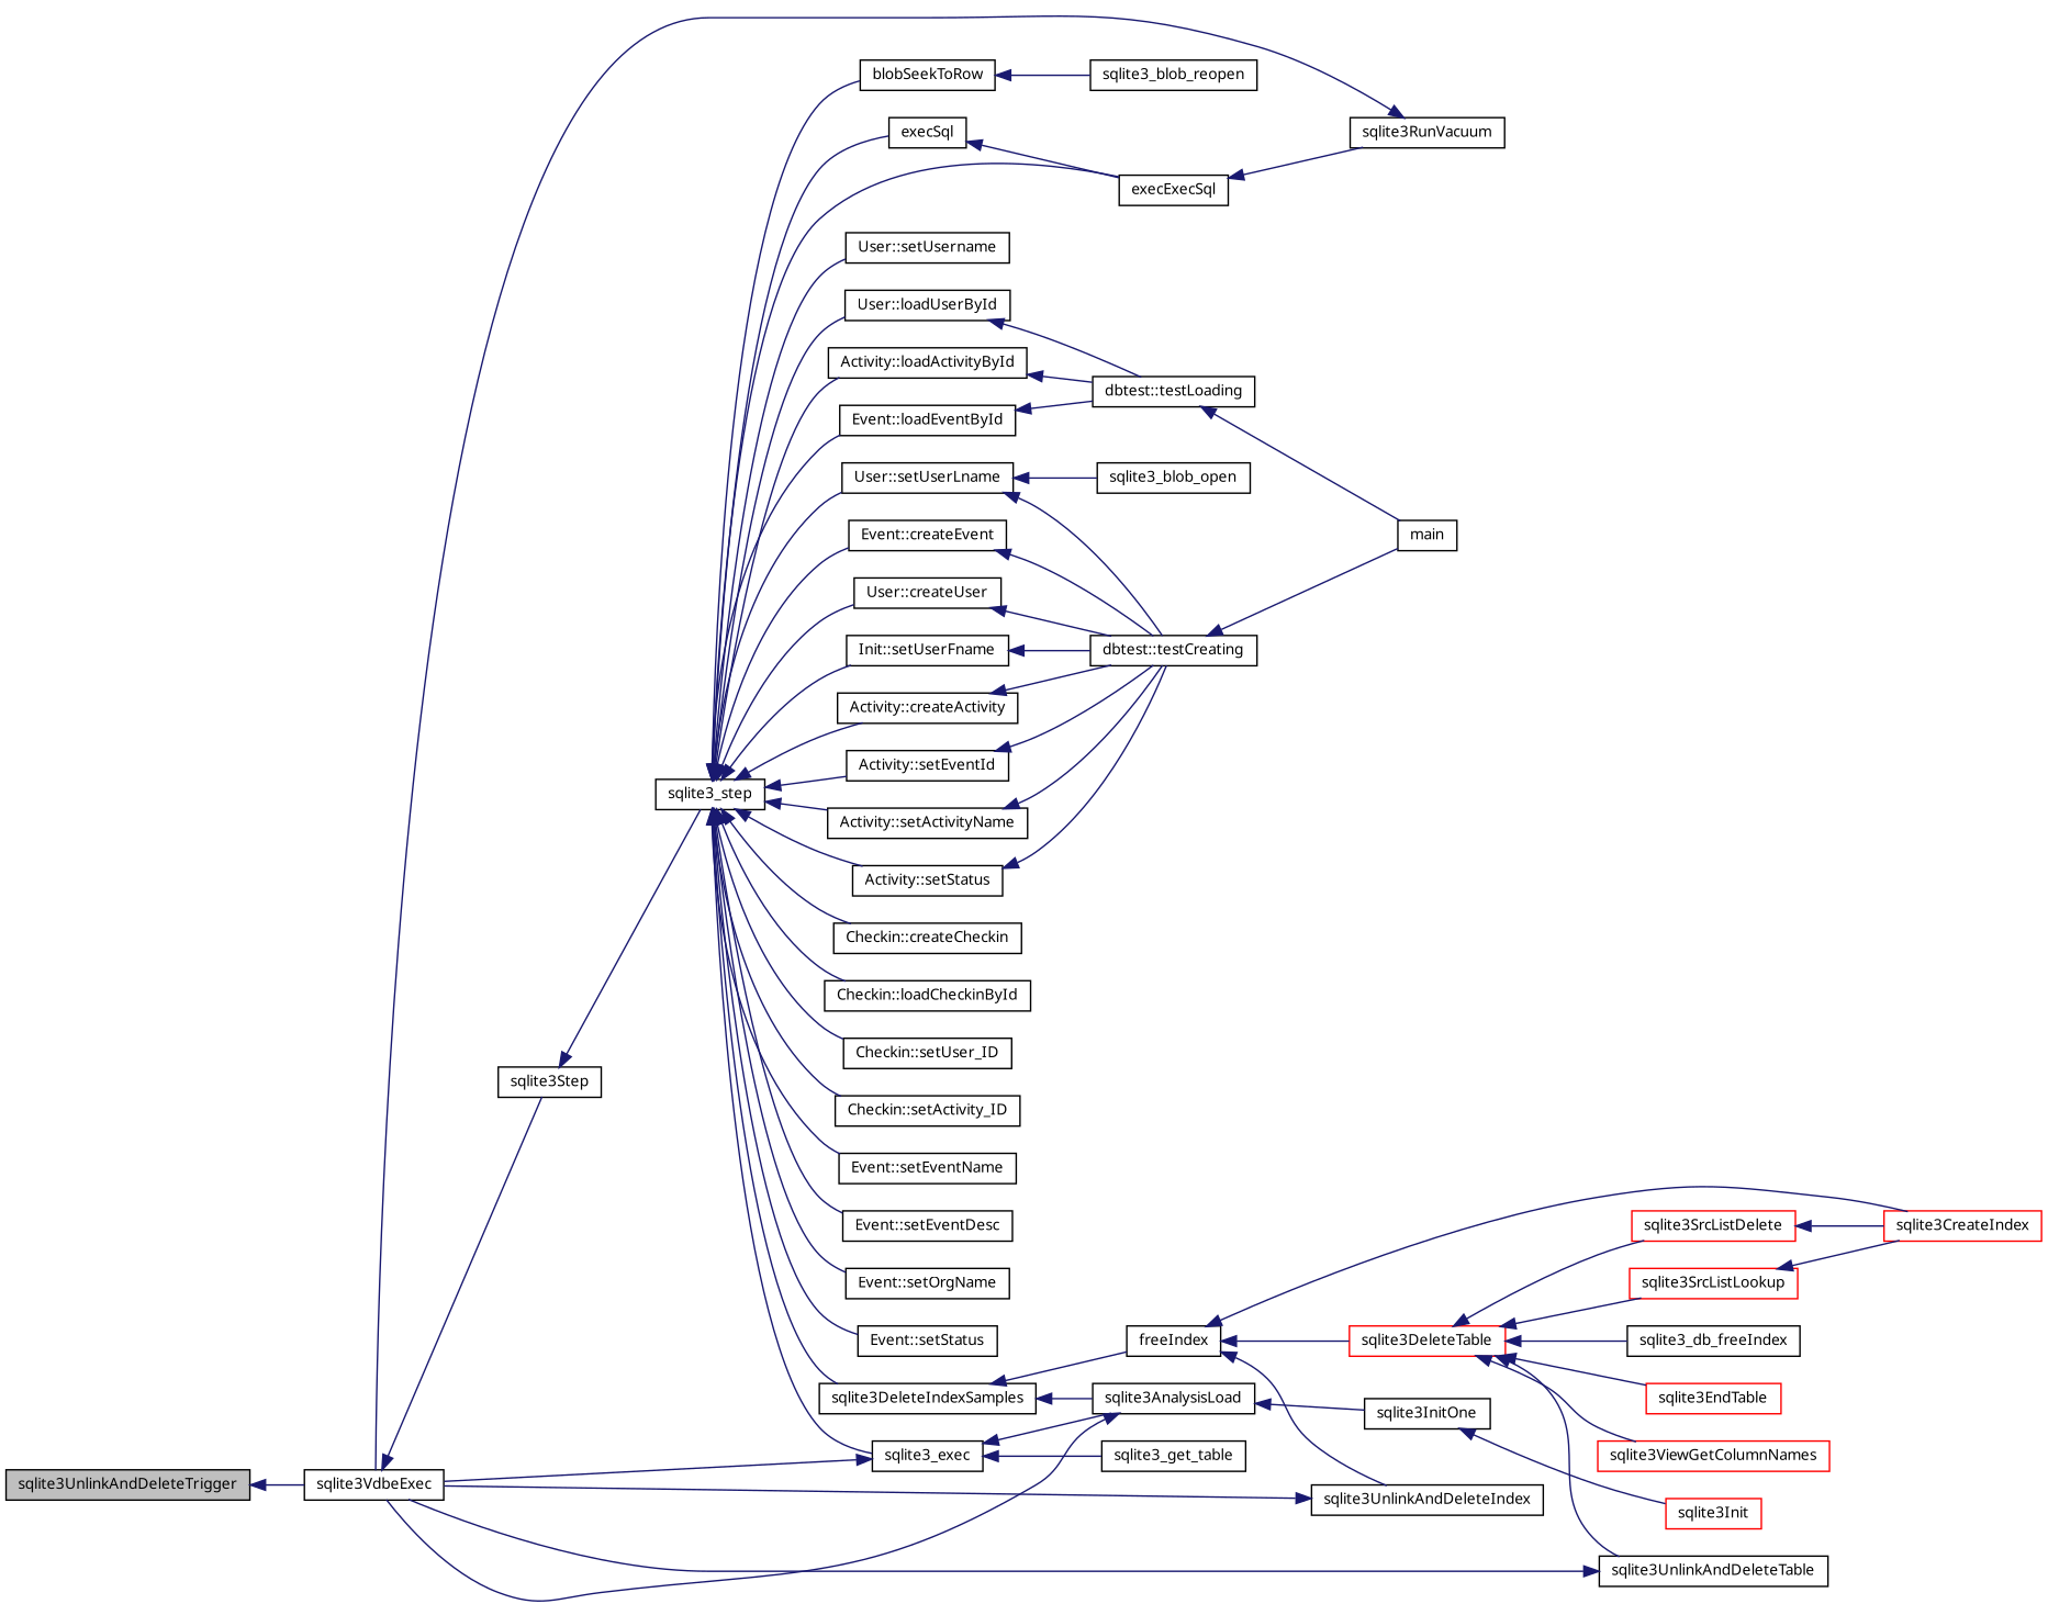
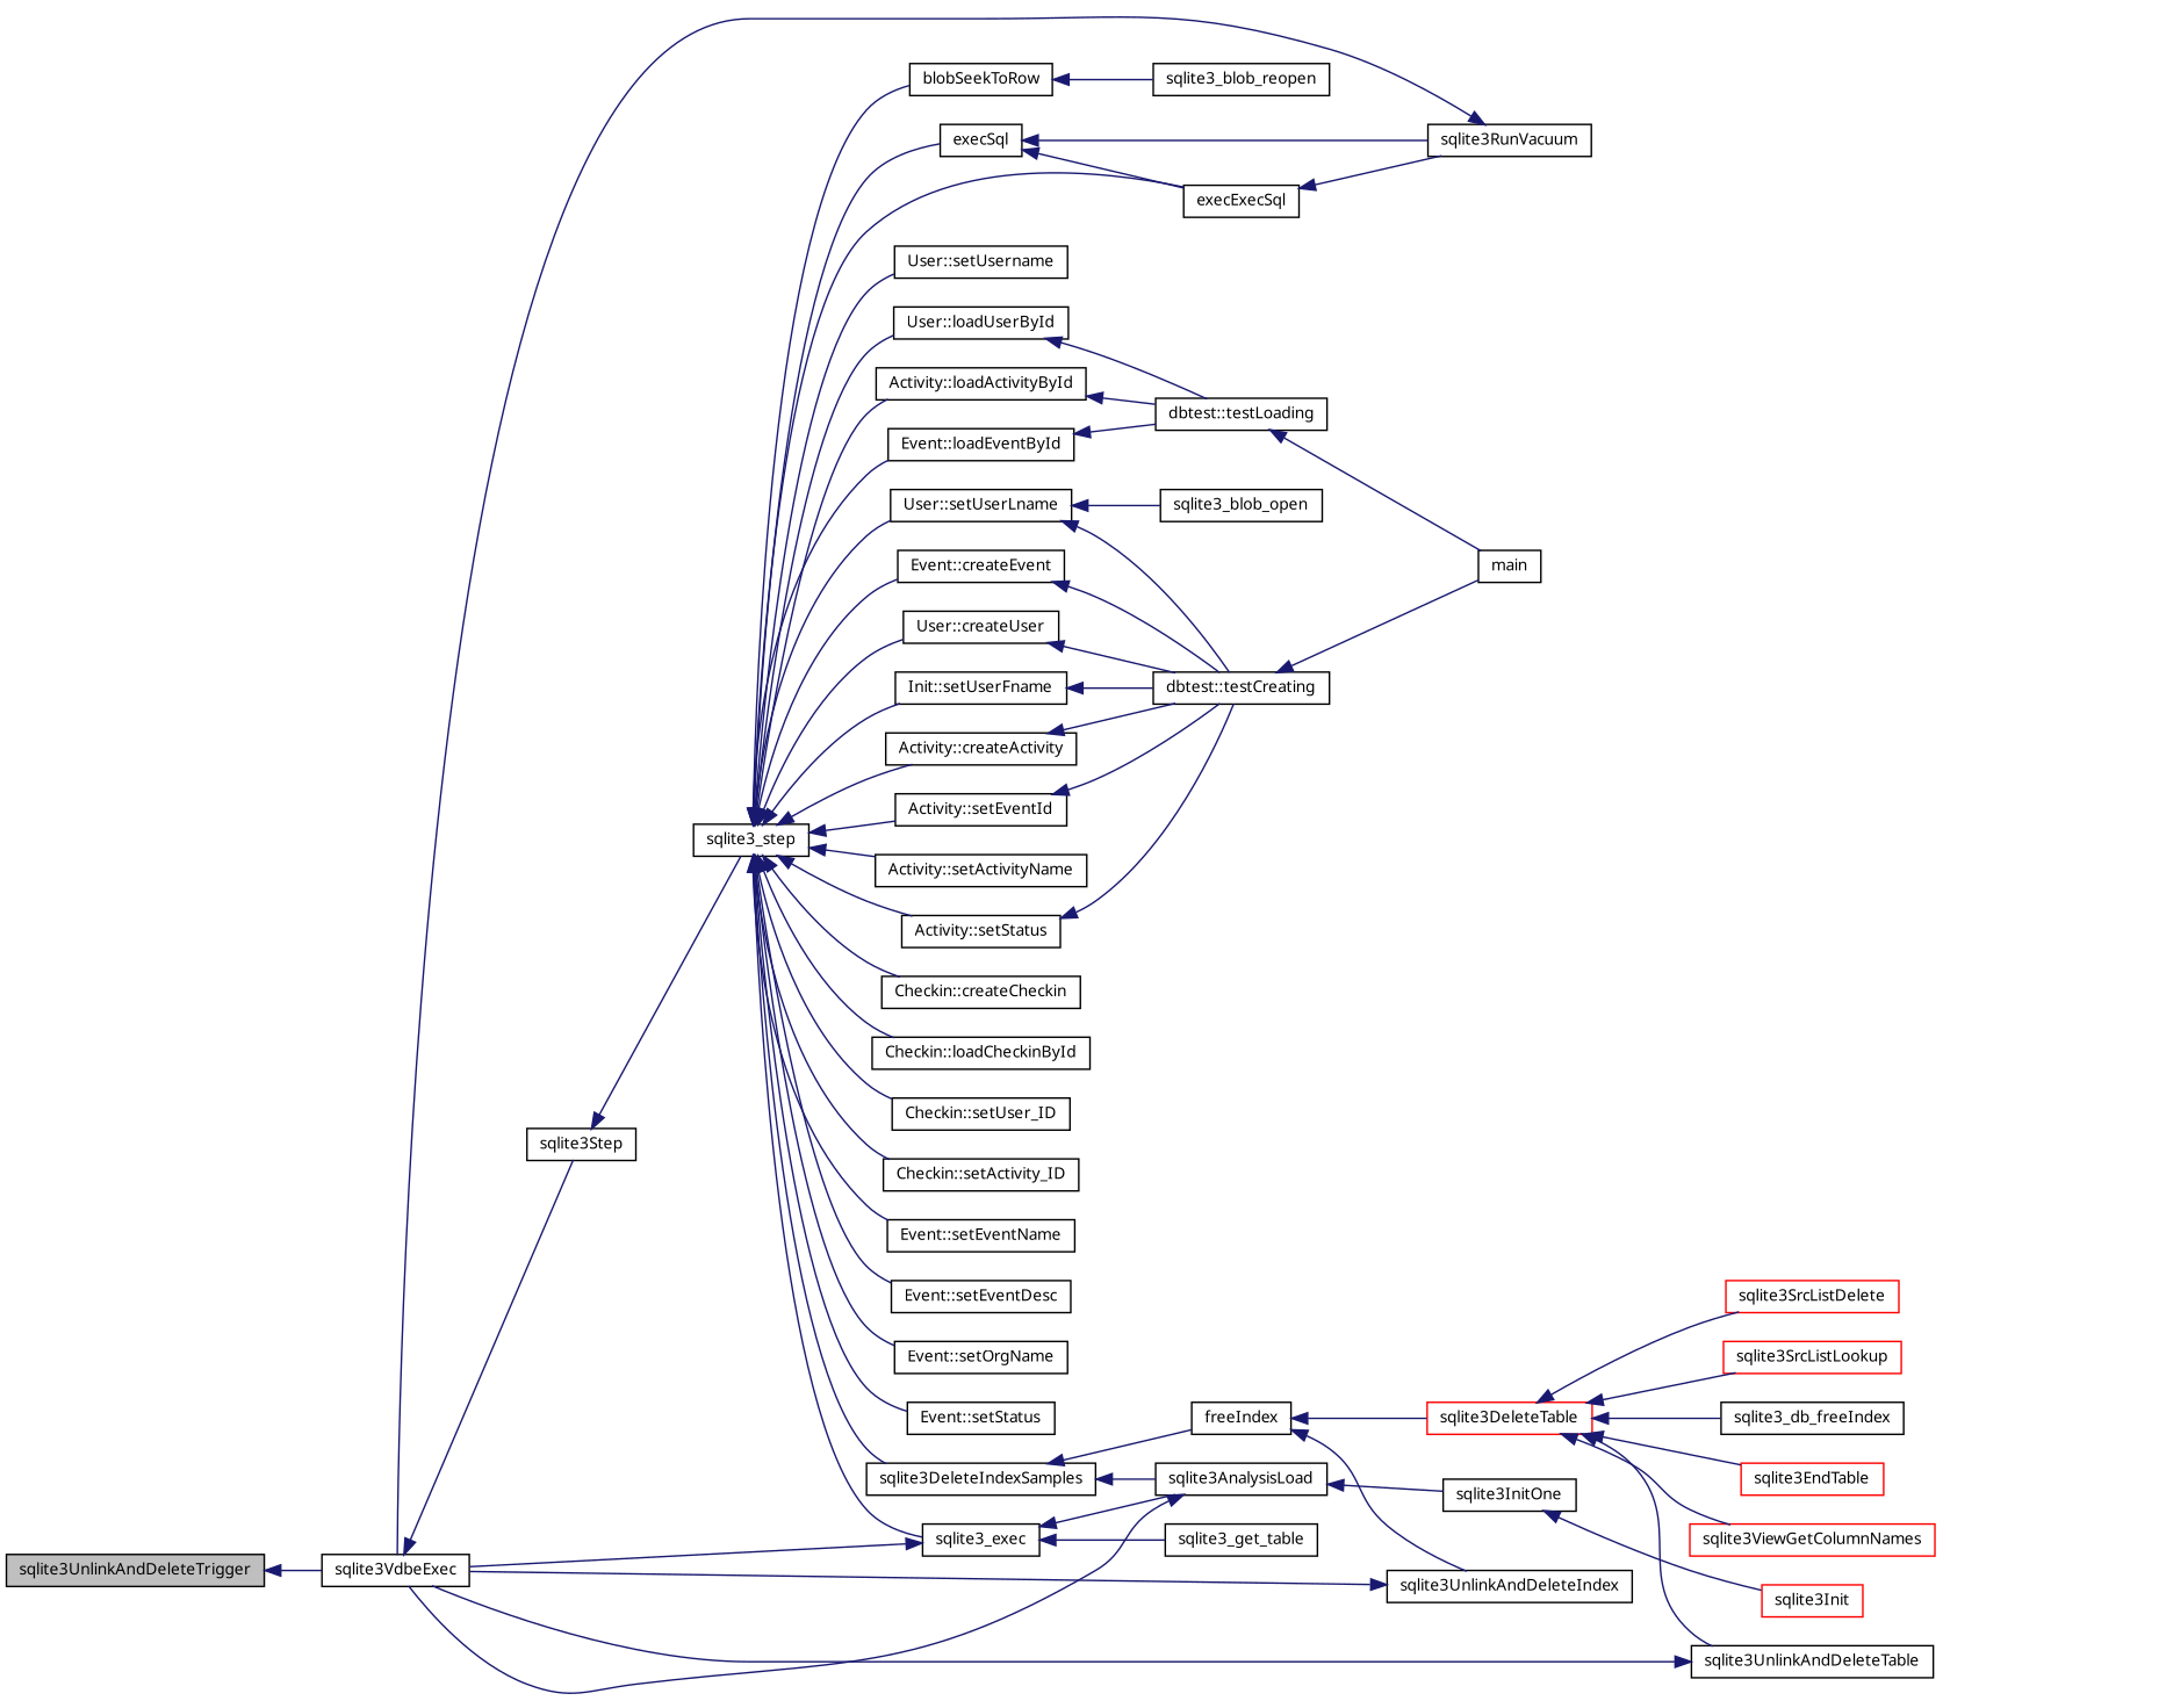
  digraph {
    fontname="Noto Sans"
    rankdir=LR
    node [color=black fillcolor=white fontname="Noto Sans" fontsize=10 shape=record style=filled]
    edge [color=midnightblue dir=back fontname="Noto Sans" fontsize=10 labelfontname=FreeSans labelfontsize=10 style=solid]
    n1 [fillcolor=grey75 fontcolor=black height=0.2 label=sqlite3UnlinkAndDeleteTrigger width=0.4]
    n2 [height=0.2 label=sqlite3VdbeExec width=0.4]
    n3 [height=0.2 label=sqlite3Step width=0.4]
    n4 [height=0.2 label=sqlite3_step width=0.4]
    n5 [height=0.2 label="Activity::createActivity" width=0.4]
    n6 [height=0.2 label="Activity::loadActivityById" width=0.4]
    n7 [height=0.2 label="Activity::setEventId" width=0.4]
    n8 [height=0.2 label="Activity::setActivityName" width=0.4]
    n9 [height=0.2 label="Activity::setStatus" width=0.4]
    n10 [height=0.2 label="Checkin::createCheckin" width=0.4]
    n11 [height=0.2 label="Checkin::loadCheckinById" width=0.4]
    n12 [height=0.2 label="Checkin::setUser_ID" width=0.4]
    n13 [height=0.2 label="Checkin::setActivity_ID" width=0.4]
    n14 [height=0.2 label="Event::createEvent" width=0.4]
    n15 [height=0.2 label="Event::loadEventById" width=0.4]
    n16 [height=0.2 label="Event::setEventName" width=0.4]
    n17 [height=0.2 label="Event::setEventDesc" width=0.4]
    n18 [height=0.2 label="Event::setOrgName" width=0.4]
    n19 [height=0.2 label="Event::setStatus" width=0.4]
    n20 [height=0.2 label=blobSeekToRow width=0.4]
    n21 [height=0.2 label=sqlite3DeleteIndexSamples width=0.4]
    n22 [height=0.2 label=sqlite3_exec width=0.4]
    n23 [height=0.2 label=execSql width=0.4]
    n24 [height=0.2 label=execExecSql width=0.4]
    n25 [height=0.2 label="User::createUser" width=0.4]
    n26 [height=0.2 label="User::loadUserById" width=0.4]
    n27 [height=0.2 label="User::setUsername" width=0.4]
    n28 [height=0.2 label="Init::setUserFname" width=0.4]
    n29 [height=0.2 label="User::setUserLname" width=0.4]
    n30 [height=0.2 label="dbtest::testCreating" width=0.4]
    n31 [height=0.2 label="dbtest::testLoading" width=0.4]
    n32 [height=0.2 label=sqlite3_blob_reopen width=0.4]
    n33 [height=0.2 label=sqlite3AnalysisLoad width=0.4]
    n34 [height=0.2 label=freeIndex width=0.4]
    n35 [height=0.2 label=sqlite3_get_table width=0.4]
    n36 [height=0.2 label=sqlite3RunVacuum width=0.4]
    n37 [height=0.2 label=sqlite3_blob_open width=0.4]
    n38 [height=0.2 label=main width=0.4]
    n39 [height=0.2 label=sqlite3InitOne width=0.4]
    n40 [height=0.2 label=sqlite3UnlinkAndDeleteIndex width=0.4]
    n41 [color=red height=0.2 label=sqlite3DeleteTable width=0.4]
-   n42 [color=red height=0.2 label=sqlite3CreateIndex width=0.4]
    n43 [color=red height=0.2 label=sqlite3Init width=0.4]
    n44 [height=0.2 label=sqlite3_db_freeIndex width=0.4]
    n45 [height=0.2 label=sqlite3UnlinkAndDeleteTable width=0.4]
    n46 [color=red height=0.2 label=sqlite3EndTable width=0.4]
    n47 [color=red height=0.2 label=sqlite3ViewGetColumnNames width=0.4]
    n48 [color=red height=0.2 label=sqlite3SrcListDelete width=0.4]
    n49 [color=red height=0.2 label=sqlite3SrcListLookup width=0.4]
    n1 -> n2
    n2 -> n3
    n3 -> n4
    n4 -> n5
    n4 -> n6
    n4 -> n7
    n4 -> n8
    n4 -> n9
    n4 -> n10
    n4 -> n11
    n4 -> n12
    n4 -> n13
    n4 -> n14
    n4 -> n15
    n4 -> n16
    n4 -> n17
    n4 -> n18
    n4 -> n19
    n4 -> n20
    n4 -> n21
    n4 -> n22
    n4 -> n23
    n4 -> n24
    n4 -> n25
    n4 -> n26
    n4 -> n27
    n4 -> n28
    n4 -> n29
    n5 -> n30
    n6 -> n31
    n7 -> n30
-   n8 -> n30
    n9 -> n30
    n14 -> n30
    n15 -> n31
    n20 -> n32
    n21 -> n33
    n21 -> n34
    n22 -> n2
    n22 -> n33
    n22 -> n35
    n23 -> n24
+   n23 -> n36
    n24 -> n36
    n25 -> n30
    n26 -> n31
    n28 -> n30
    n29 -> n30
    n29 -> n37
    n30 -> n38
    n31 -> n38
    n33 -> n2
    n33 -> n39
    n34 -> n40
    n34 -> n41
-   n34 -> n42
    n36 -> n2
    n39 -> n43
    n40 -> n2
    n41 -> n44
    n41 -> n45
    n41 -> n46
    n41 -> n47
    n41 -> n48
    n41 -> n49
    n45 -> n2
-   n48 -> n42
-   n49 -> n42
  }
